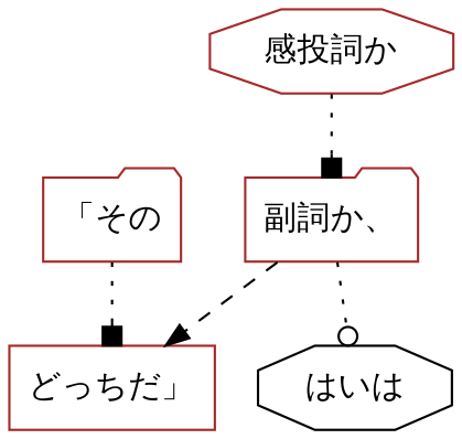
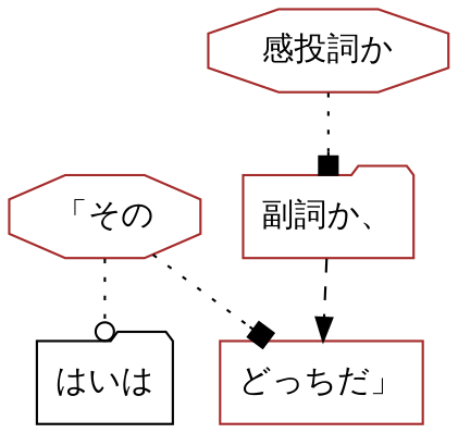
  digraph {
    node [color=brown shape=folder]
    edge [arrowhead=box style=dotted]
-   n1 [label="「その"]
-   n2 [color=black label="はいは" shape=octagon]
+   n1 [label="「その" shape=octagon]
+   n2 [color=black label="はいは"]
    n3 [label="どっちだ」" shape=box]
    n4 [label="感投詞か" shape=octagon]
    n5 [label="副詞か、"]
-   n5 -> n2 [arrowhead=odot]
+   n1 -> n2 [arrowhead=odot]
    n1 -> n3
    n4 -> n5
    n5 -> n3 [arrowhead=normal style=dashed]
  }
